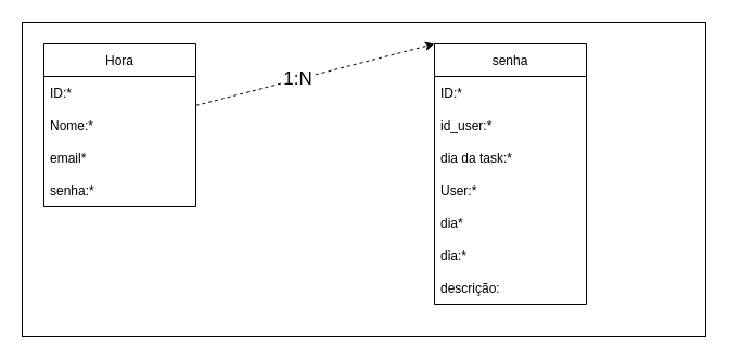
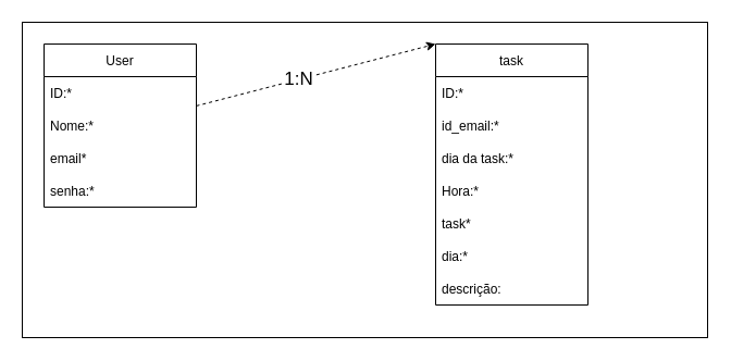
  <mxCell id="0" />
  <mxCell id="1" parent="0" />
  <mxCell id="2" value="" style="rounded=0;whiteSpace=wrap;html=1;" parent="1" vertex="1"><mxGeometry x="20" width="630" height="290" as="geometry" y="20" /></mxCell>
  <mxCell id="3" style="edgeStyle=none;html=1;entryX=0;entryY=0;entryDx=0;entryDy=0;dashed=1;" parent="1" source="5" target="10" edge="1"><mxGeometry relative="1" as="geometry" /></mxCell>
  <mxCell id="4" value="&lt;p style=&quot;line-height: 2&quot;&gt;&lt;font style=&quot;font-size: 17px&quot;&gt;1:N&lt;/font&gt;&lt;/p&gt;" style="edgeLabel;html=1;align=center;verticalAlign=middle;resizable=0;points=[];" parent="3" vertex="1" connectable="0"><mxGeometry x="-0.143" y="1" relative="1" as="geometry"><mxPoint as="offset" /></mxGeometry></mxCell>
- <mxCell id="5" value="Hora" style="swimlane;fontStyle=0;childLayout=stackLayout;horizontal=1;startSize=30;horizontalStack=0;resizeParent=1;resizeParentMax=0;resizeLast=0;collapsible=1;marginBottom=0;" parent="1" vertex="1"><mxGeometry x="40" y="40" width="140" height="150" as="geometry"><mxRectangle x="20" y="20" width="60" height="30" as="alternateBounds" /></mxGeometry></mxCell>
+ <mxCell id="5" value="User" style="swimlane;fontStyle=0;childLayout=stackLayout;horizontal=1;startSize=30;horizontalStack=0;resizeParent=1;resizeParentMax=0;resizeLast=0;collapsible=1;marginBottom=0;" parent="1" vertex="1"><mxGeometry x="40" y="40" width="140" height="150" as="geometry"><mxRectangle x="20" y="20" width="60" height="30" as="alternateBounds" /></mxGeometry></mxCell>
  <mxCell id="6" value="ID:*" style="text;strokeColor=none;fillColor=none;align=left;verticalAlign=middle;spacingLeft=4;spacingRight=4;overflow=hidden;points=[[0,0.5],[1,0.5]];portConstraint=eastwest;rotatable=0;" parent="5" vertex="1"><mxGeometry y="30" width="140" height="30" as="geometry" /></mxCell>
  <mxCell id="7" value="Nome:*" style="text;strokeColor=none;fillColor=none;align=left;verticalAlign=middle;spacingLeft=4;spacingRight=4;overflow=hidden;points=[[0,0.5],[1,0.5]];portConstraint=eastwest;rotatable=0;" parent="5" vertex="1"><mxGeometry y="60" width="140" height="30" as="geometry" /></mxCell>
  <mxCell id="8" value="email*" style="text;strokeColor=none;fillColor=none;align=left;verticalAlign=middle;spacingLeft=4;spacingRight=4;overflow=hidden;points=[[0,0.5],[1,0.5]];portConstraint=eastwest;rotatable=0;" parent="5" vertex="1"><mxGeometry y="90" width="140" height="30" as="geometry" /></mxCell>
  <mxCell id="9" value="senha:*" style="text;strokeColor=none;fillColor=none;align=left;verticalAlign=middle;spacingLeft=4;spacingRight=4;overflow=hidden;points=[[0,0.5],[1,0.5]];portConstraint=eastwest;rotatable=0;" parent="5" vertex="1"><mxGeometry y="120" width="140" height="30" as="geometry" /></mxCell>
- <mxCell id="10" value="senha" style="swimlane;fontStyle=0;childLayout=stackLayout;horizontal=1;startSize=30;horizontalStack=0;resizeParent=1;resizeParentMax=0;resizeLast=0;collapsible=1;marginBottom=0;" parent="1" vertex="1"><mxGeometry x="400" y="40" width="140" height="240" as="geometry"><mxRectangle x="60" y="60" width="60" height="30" as="alternateBounds" /></mxGeometry></mxCell>
+ <mxCell id="10" value="task" style="swimlane;fontStyle=0;childLayout=stackLayout;horizontal=1;startSize=30;horizontalStack=0;resizeParent=1;resizeParentMax=0;resizeLast=0;collapsible=1;marginBottom=0;" parent="1" vertex="1"><mxGeometry x="400" y="40" width="140" height="240" as="geometry"><mxRectangle x="60" y="60" width="60" height="30" as="alternateBounds" /></mxGeometry></mxCell>
  <mxCell id="11" value="ID:*" style="text;strokeColor=none;fillColor=none;align=left;verticalAlign=middle;spacingLeft=4;spacingRight=4;overflow=hidden;points=[[0,0.5],[1,0.5]];portConstraint=eastwest;rotatable=0;" parent="10" vertex="1"><mxGeometry y="30" width="140" height="30" as="geometry" /></mxCell>
- <mxCell id="12" value="id_user:*" style="text;strokeColor=none;fillColor=none;align=left;verticalAlign=middle;spacingLeft=4;spacingRight=4;overflow=hidden;points=[[0,0.5],[1,0.5]];portConstraint=eastwest;rotatable=0;" parent="10" vertex="1"><mxGeometry y="60" width="140" height="30" as="geometry" /></mxCell>
+ <mxCell id="12" value="id_email:*" style="text;strokeColor=none;fillColor=none;align=left;verticalAlign=middle;spacingLeft=4;spacingRight=4;overflow=hidden;points=[[0,0.5],[1,0.5]];portConstraint=eastwest;rotatable=0;" parent="10" vertex="1"><mxGeometry y="60" width="140" height="30" as="geometry" /></mxCell>
  <mxCell id="13" value="dia da task:*" style="text;strokeColor=none;fillColor=none;align=left;verticalAlign=middle;spacingLeft=4;spacingRight=4;overflow=hidden;points=[[0,0.5],[1,0.5]];portConstraint=eastwest;rotatable=0;" parent="10" vertex="1"><mxGeometry y="90" width="140" height="30" as="geometry" /></mxCell>
- <mxCell id="14" value="User:*" style="text;strokeColor=none;fillColor=none;align=left;verticalAlign=middle;spacingLeft=4;spacingRight=4;overflow=hidden;points=[[0,0.5],[1,0.5]];portConstraint=eastwest;rotatable=0;" parent="10" vertex="1"><mxGeometry y="120" width="140" height="30" as="geometry" /></mxCell>
- <mxCell id="15" value="dia*" style="text;strokeColor=none;fillColor=none;align=left;verticalAlign=middle;spacingLeft=4;spacingRight=4;overflow=hidden;points=[[0,0.5],[1,0.5]];portConstraint=eastwest;rotatable=0;" parent="10" vertex="1"><mxGeometry y="150" width="140" height="30" as="geometry" /></mxCell>
+ <mxCell id="14" value="Hora:*" style="text;strokeColor=none;fillColor=none;align=left;verticalAlign=middle;spacingLeft=4;spacingRight=4;overflow=hidden;points=[[0,0.5],[1,0.5]];portConstraint=eastwest;rotatable=0;" parent="10" vertex="1"><mxGeometry y="120" width="140" height="30" as="geometry" /></mxCell>
+ <mxCell id="15" value="task*" style="text;strokeColor=none;fillColor=none;align=left;verticalAlign=middle;spacingLeft=4;spacingRight=4;overflow=hidden;points=[[0,0.5],[1,0.5]];portConstraint=eastwest;rotatable=0;" parent="10" vertex="1"><mxGeometry y="150" width="140" height="30" as="geometry" /></mxCell>
  <mxCell id="16" value="dia:*" style="text;strokeColor=none;fillColor=none;align=left;verticalAlign=middle;spacingLeft=4;spacingRight=4;overflow=hidden;points=[[0,0.5],[1,0.5]];portConstraint=eastwest;rotatable=0;" parent="10" vertex="1"><mxGeometry y="180" width="140" height="30" as="geometry" /></mxCell>
  <mxCell id="17" value="descrição:" style="text;strokeColor=none;fillColor=none;align=left;verticalAlign=middle;spacingLeft=4;spacingRight=4;overflow=hidden;points=[[0,0.5],[1,0.5]];portConstraint=eastwest;rotatable=0;" parent="10" vertex="1"><mxGeometry y="210" width="140" height="30" as="geometry" /></mxCell>
